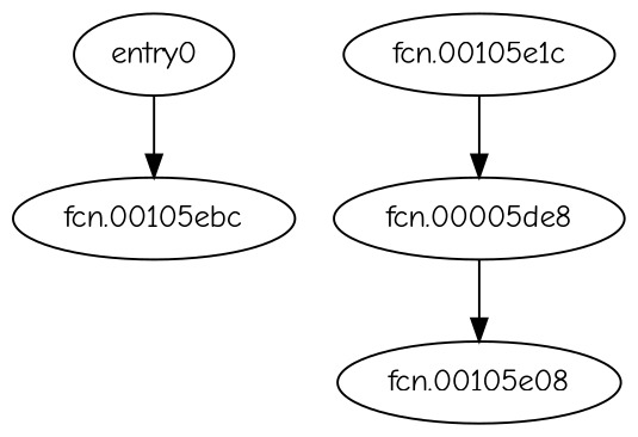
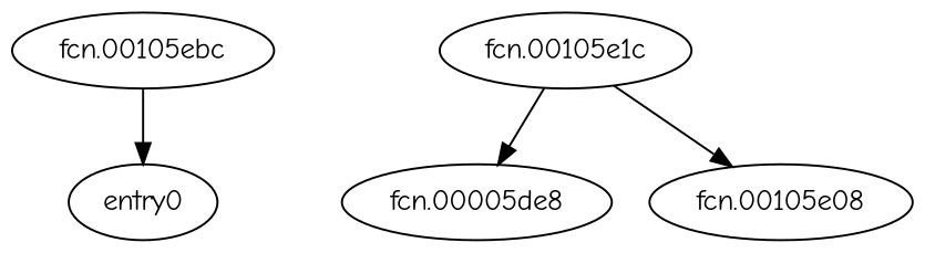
  digraph {
    fontname="Comic Neue"
    node [fontname="Comic Neue"]
    edge [fontname="Comic Neue"]
    n1 [label=entry0]
    n2 [label="fcn.00105ebc"]
    n3 [label="fcn.00105e1c"]
    n4 [label="fcn.00005de8"]
    n5 [label="fcn.00105e08"]
-   n1 -> n2
+   n2 -> n1
    n3 -> n4
-   n4 -> n5
+   n3 -> n5
  }
